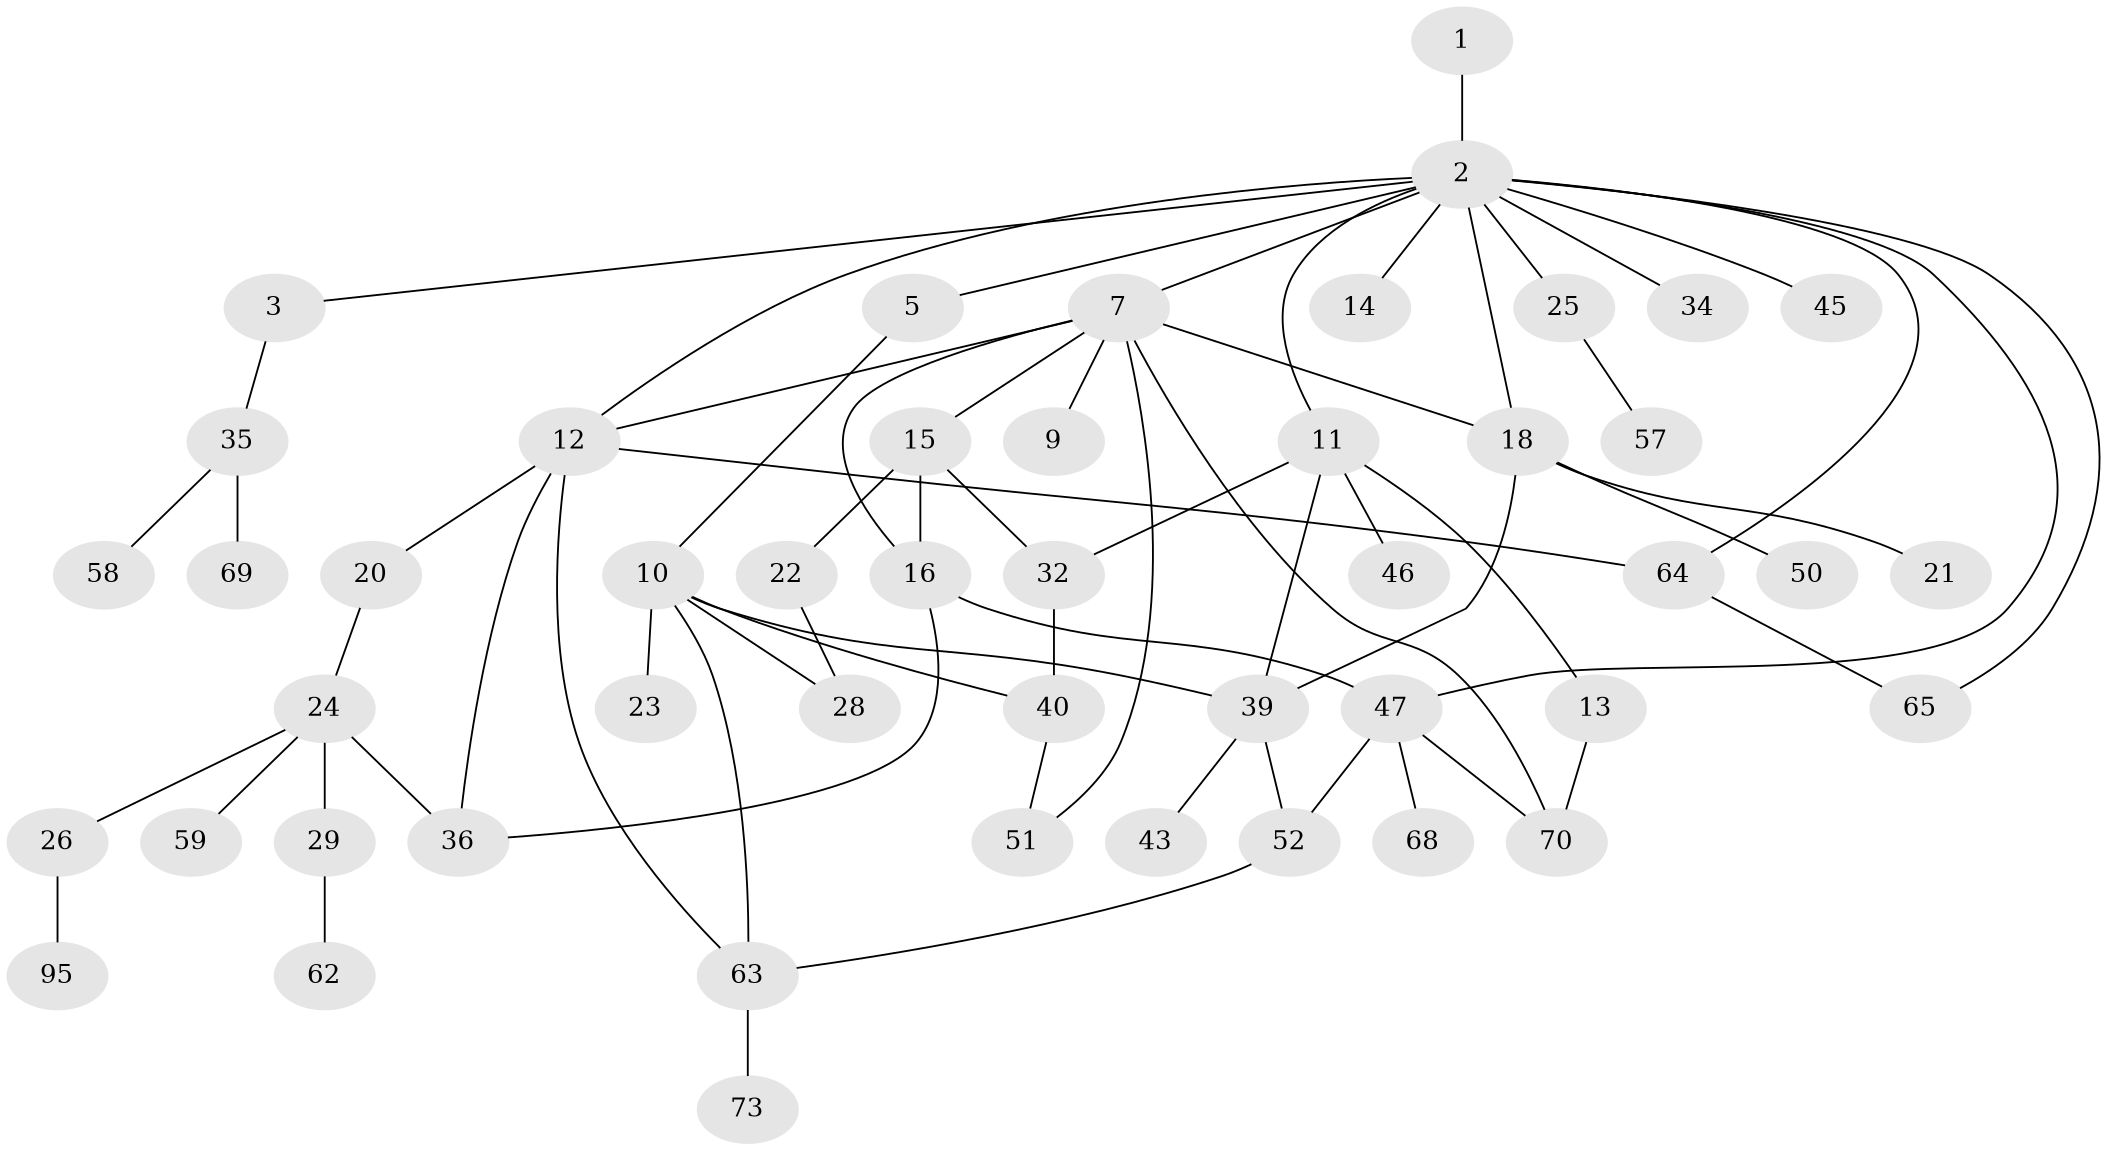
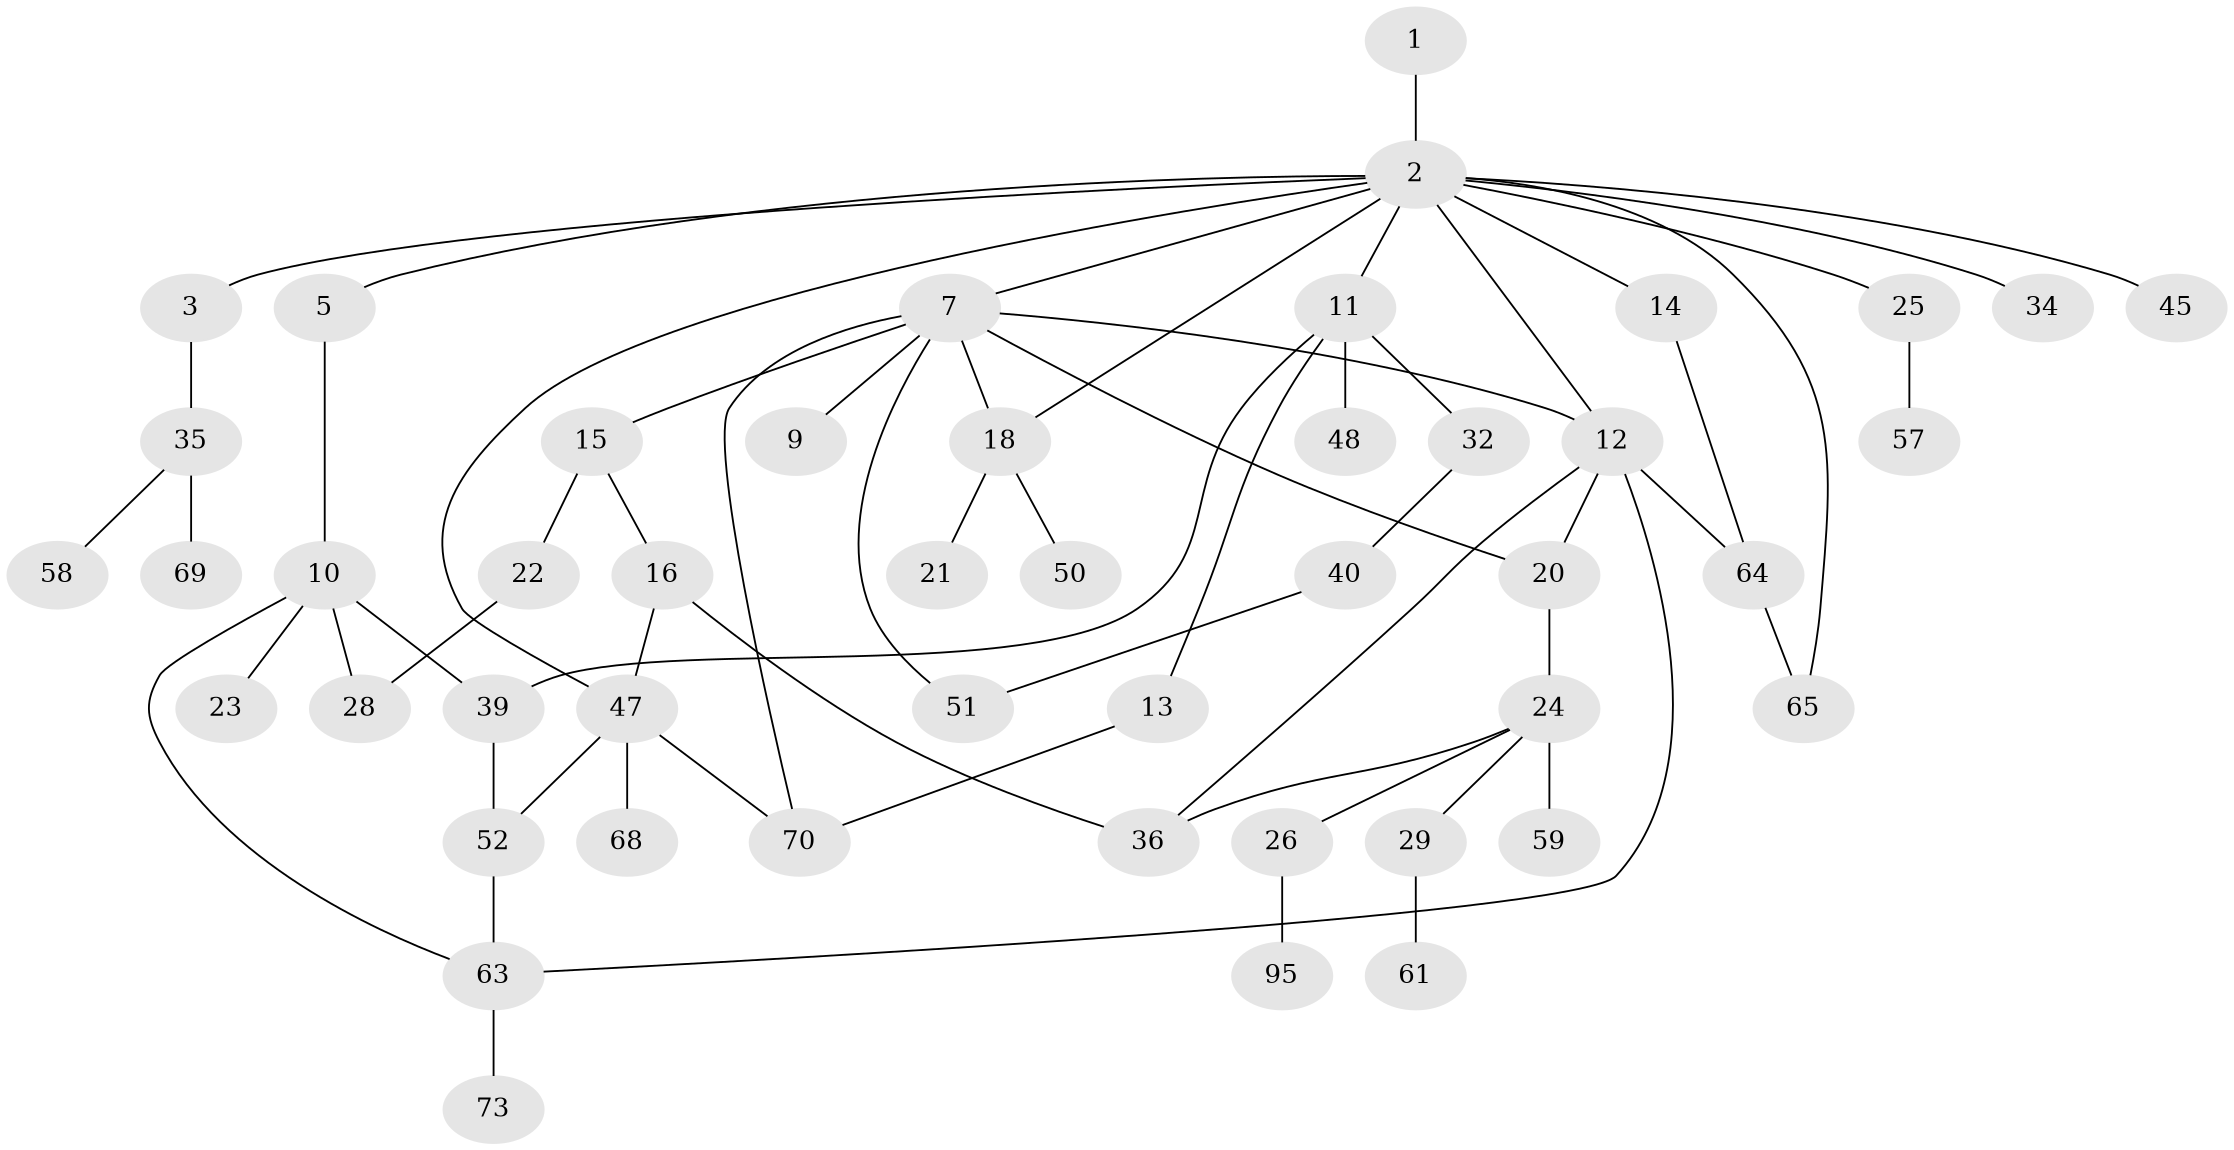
  graph {
    node [color=gray90 style=filled]
    2 [super="+4"]
    3
    5 [super="+6"]
    7 [super="+8"]
    11 [super="+30"]
    12 [super="+31"]
    14 [super="+38"]
    18 [super="+27"]
    25 [super="+44"]
    34
    45
    47 [super="+67"]
    65
    1
    35 [super="+41"]
    10 [super="+56"]
    9 [super="+48"]
    15 [super="+19"]
    20 [super="+37"]
    70
    51
    39 [super="+75"]
    13 [super="+53"]
    32
-   46 [super="+54"]
+   46 [super="+54" label=48]
    63 [super="+77"]
    64 [super="+74"]
    36 [super="+71"]
    21 [super="+72"]
    50
    57 [super="+61"]
    52 [super="+66"]
    68
    58
    69
    23
    28 [super="+49"]
    40 [super="+42"]
    16 [super="+17"]
    22
    24 [super="+60"]
    26 [super="+33"]
    n43 [label=95 super="+76"]
-   43
    73
    29
    59
-   62
+   62 [label=61]
    2 -- 3
    2 -- 5
    2 -- 7
    2 -- 11
    2 -- 12
    2 -- 14
    2 -- 18
    2 -- 25
    2 -- 34
    2 -- 45
    2 -- 47
    2 -- 65
    3 -- 35
    5 -- 10
    7 -- 12
    7 -- 18
    7 -- 9
    7 -- 15
-   7 -- 16
+   7 -- 20
    7 -- 70
    7 -- 51
    11 -- 39
    11 -- 13
    11 -- 32
    11 -- 46
    12 -- 20
    12 -- 63
    12 -- 64
    12 -- 36
-   2 -- 64
-   18 -- 39
+   14 -- 64
    18 -- 21
    18 -- 50
    25 -- 57
    47 -- 70
    47 -- 52
    47 -- 68
    1 -- 2
    35 -- 58
    35 -- 69
    10 -- 39
    10 -- 63
    10 -- 23
    10 -- 28
-   10 -- 40
-   15 -- 32
    15 -- 16
    15 -- 22
    20 -- 24
    39 -- 52
-   39 -- 43
    13 -- 70
    32 -- 40
    63 -- 73
    64 -- 65
    52 -- 63
    40 -- 51
    16 -- 47
    16 -- 36
    22 -- 28
    24 -- 36
    24 -- 26
    24 -- 29
    24 -- 59
    26 -- n43 [weight=2]
    29 -- 62
  }
